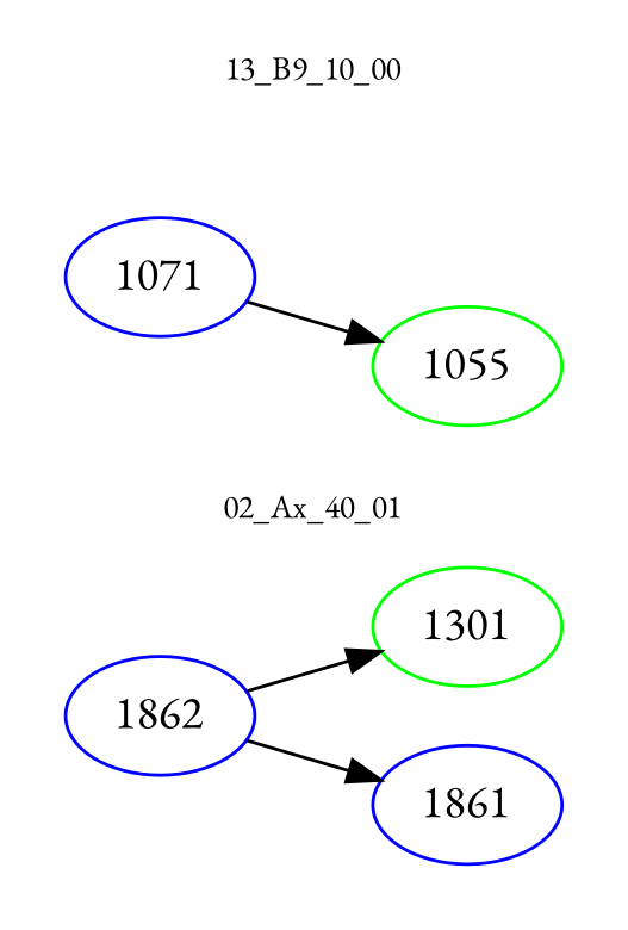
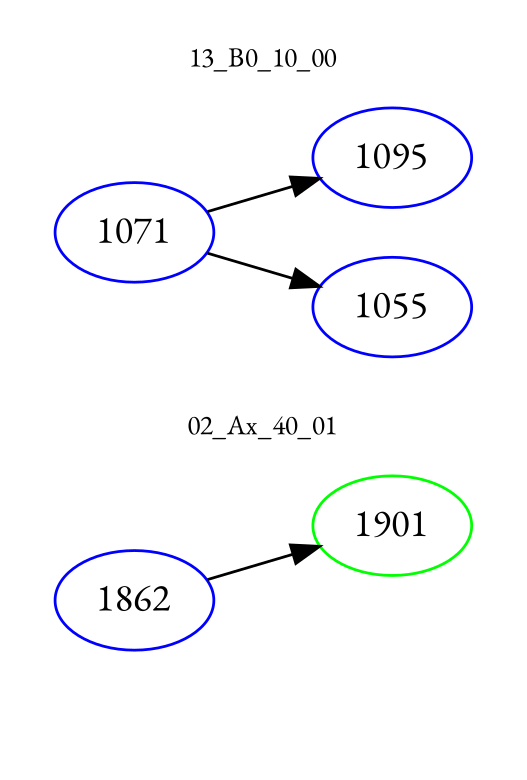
  digraph {
    fontname="EB Garamond"
    rankdir=LR
    node [color=blue fontname="EB Garamond"]
    edge [color=black fontname="EB Garamond"]
    n1 [label=1862]
-   n2 [label=1861]
-   n3 [color=green label=1301]
+   n3 [color=green label=1901]
    n4 [label=1071]
-   n5 [color=green label=1055]
+   n5 [label=1055]
+   n6 [label=1095]
    subgraph cluster_1 {
      color=white
      fontsize=10
      label="02_Ax_40_01"
      n1
-     n2
      n3
    }
    subgraph cluster_2 {
      color=white
      fontsize=10
-     label="13_B9_10_00"
+     label="13_B0_10_00"
      n4
      n5
+     n6
    }
-   n1 -> n2
    n1 -> n3
    n4 -> n5
+   n4 -> n6
  }
